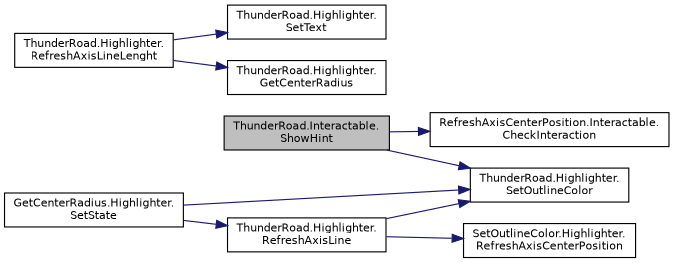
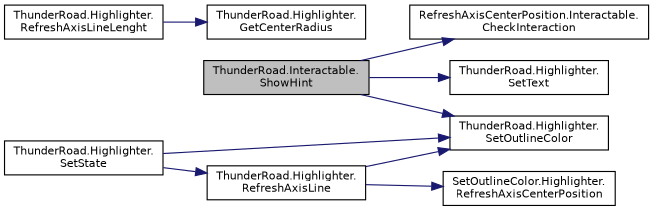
  digraph {
    rankdir=LR
    node [color=black fillcolor=white fontname=Helvetica fontsize=10 shape=record style=filled]
    edge [color=midnightblue fontname=Helvetica fontsize=10 labelfontname=Helvetica labelfontsize=10 style=solid]
    n1 [fillcolor=grey75 fontcolor=black height=0.2 label="ThunderRoad.Interactable.\lShowHint" width=0.4]
    n2 [height=0.2 label="RefreshAxisCenterPosition.Interactable.\lCheckInteraction" width=0.4]
    n3 [height=0.2 label="ThunderRoad.Highlighter.\lSetOutlineColor" width=0.4]
    n4 [height=0.2 label="ThunderRoad.Highlighter.\lSetText" width=0.4]
-   n5 [height=0.2 label="GetCenterRadius.Highlighter.\lSetState" width=0.4]
+   n5 [height=0.2 label="ThunderRoad.Highlighter.\lSetState" width=0.4]
    n6 [height=0.2 label="ThunderRoad.Highlighter.\lRefreshAxisLine" width=0.4]
    n7 [height=0.2 label="SetOutlineColor.Highlighter.\lRefreshAxisCenterPosition" width=0.4]
    n8 [height=0.2 label="ThunderRoad.Highlighter.\lRefreshAxisLineLenght" width=0.4]
    n9 [height=0.2 label="ThunderRoad.Highlighter.\lGetCenterRadius" width=0.4]
    n1 -> n2
    n1 -> n3
-   n8 -> n4
+   n1 -> n4
    n5 -> n3
    n5 -> n6
    n6 -> n3
    n6 -> n7
    n8 -> n9
  }
